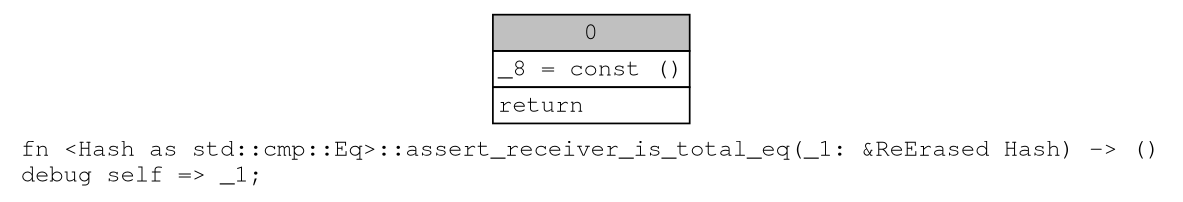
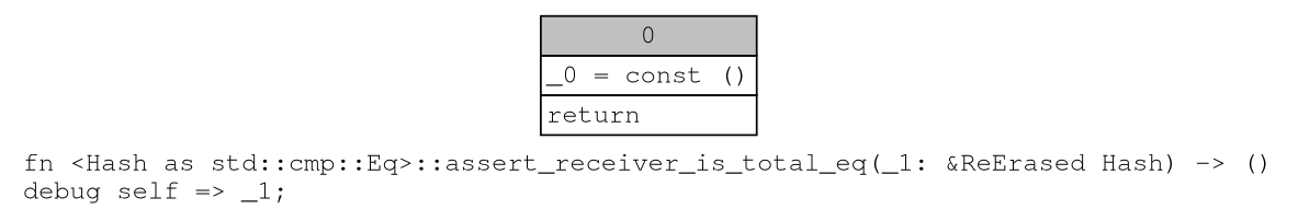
  digraph {
    fontname="Courier, monospace"
    label=<fn &lt;Hash as std::cmp::Eq&gt;::assert_receiver_is_total_eq(_1: &amp;ReErased Hash) -&gt; ()<br align="left"/>debug self =&gt; _1;<br align="left"/>>
-   n1 [fontname="Courier, monospace" label=<<table border="0" cellborder="1" cellspacing="0"><tr><td bgcolor="gray" align="center" colspan="1">0</td></tr><tr><td align="left" balign="left">_8 = const ()<br/></td></tr><tr><td align="left">return</td></tr></table>> shape=none]
+   n1 [fontname="Courier, monospace" label=<<table border="0" cellborder="1" cellspacing="0"><tr><td bgcolor="gray" align="center" colspan="1">0</td></tr><tr><td align="left" balign="left">_0 = const ()<br/></td></tr><tr><td align="left">return</td></tr></table>> shape=none]
  }
